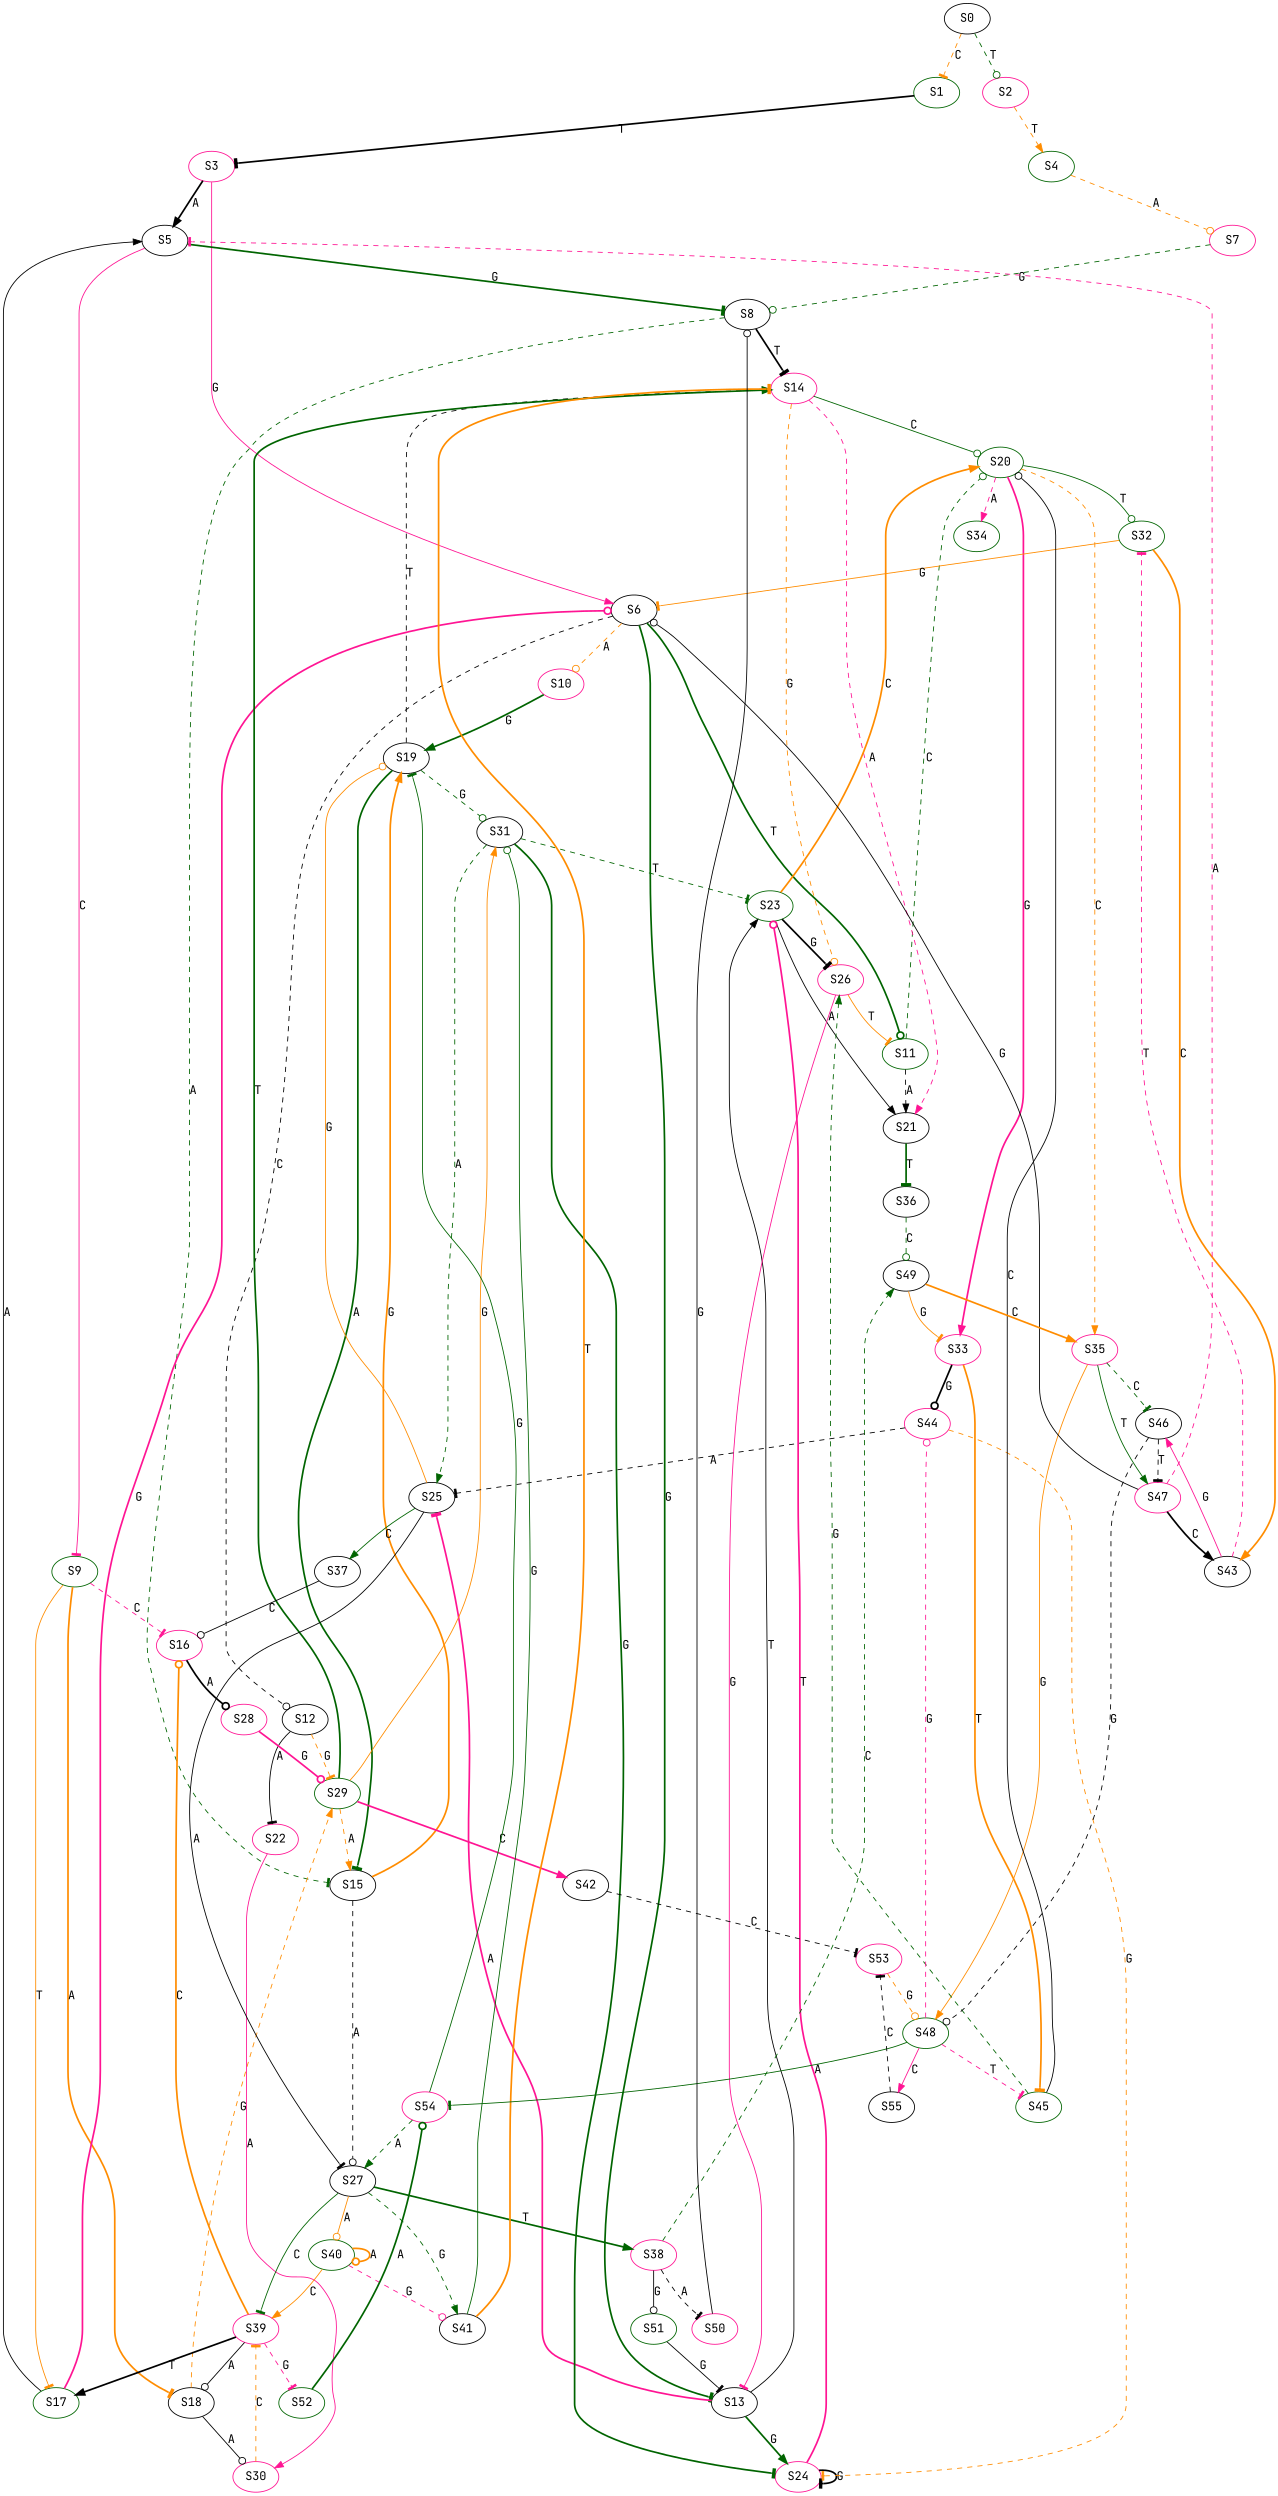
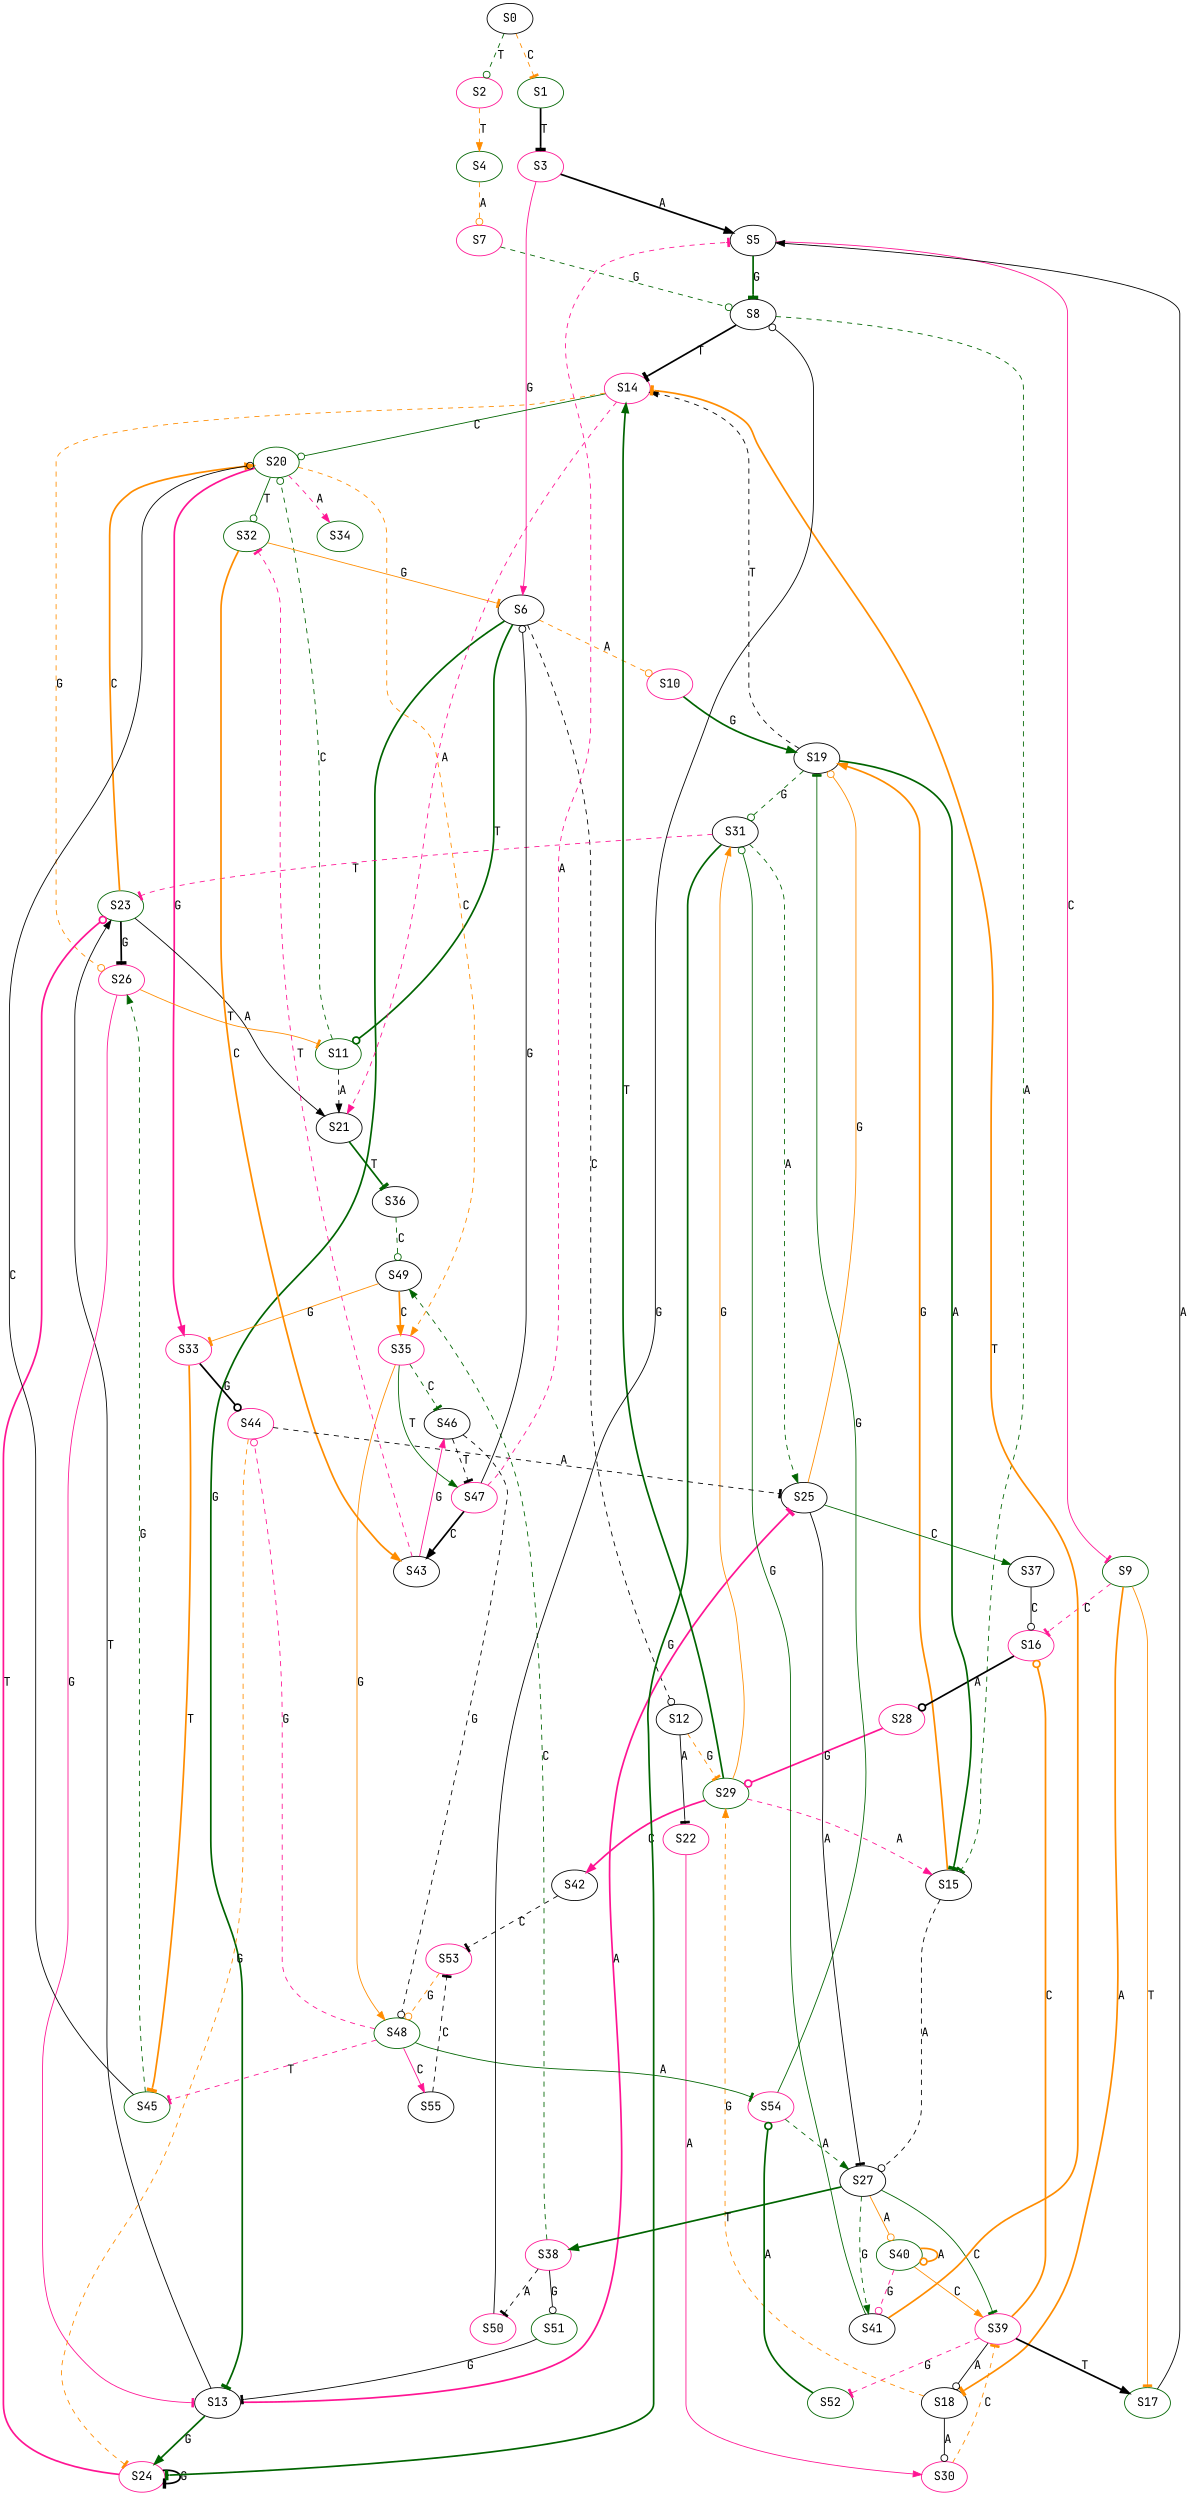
  strict digraph {
    fontname="JetBrains Mono"
    node [color=black fontname="JetBrains Mono"]
    edge [arrowhead=tee color=black fontname="JetBrains Mono" style=dashed]
    S1 [color=darkgreen]
    S0
    S2 [color=deeppink]
    S3 [color=deeppink]
    S4 [color=darkgreen]
    S5
    S6
    S7 [color=deeppink]
    S8
    S9 [color=darkgreen]
    S10 [color=deeppink]
    S11 [color=darkgreen]
    S12
    S13
    S14 [color=deeppink]
    S15
    S16 [color=deeppink]
    S17 [color=darkgreen]
    S18
    S19
    S20 [color=darkgreen]
    S21
    S22 [color=deeppink]
    S29 [color=darkgreen]
    S23 [color=darkgreen]
    S24 [color=deeppink]
    S25
    S26 [color=deeppink]
    S27
    S28 [color=deeppink]
    S30 [color=deeppink]
    S31
    S32 [color=darkgreen]
    S33 [color=deeppink]
    S34 [color=darkgreen]
    S35 [color=deeppink]
    S36
    S37
    S38 [color=deeppink]
    S39 [color=deeppink]
    S40 [color=darkgreen]
    S41
    S42
    S43
    S44 [color=deeppink]
    S45 [color=darkgreen]
    S46
    S47 [color=deeppink]
    S48 [color=darkgreen]
    S49
    S50 [color=deeppink]
    S51 [color=darkgreen]
    S52 [color=darkgreen]
    S53 [color=deeppink]
    S54 [color=deeppink]
    S55
    S1 -> S3 [label=T style=bold]
    S0 -> S1 [color=darkorange label=C]
    S0 -> S2 [arrowhead=odot color=darkgreen label=T]
    S2 -> S4 [arrowhead=normal color=darkorange label=T]
    S3 -> S5 [arrowhead=normal label=A style=bold]
    S3 -> S6 [arrowhead=normal color=deeppink label=G style=solid]
    S4 -> S7 [arrowhead=odot color=darkorange label=A]
    S5 -> S8 [color=darkgreen label=G style=bold]
    S5 -> S9 [color=deeppink label=C style=solid]
    S6 -> S10 [arrowhead=odot color=darkorange label=A]
    S6 -> S11 [arrowhead=odot color=darkgreen label=T style=bold]
    S6 -> S12 [arrowhead=odot label=C]
    S6 -> S13 [color=darkgreen label=G style=bold]
    S7 -> S8 [arrowhead=odot color=darkgreen label=G]
    S8 -> S14 [label=T style=bold]
    S8 -> S15 [color=darkgreen label=A]
    S9 -> S16 [color=deeppink label=C]
    S9 -> S17 [color=darkorange label=T style=solid]
    S9 -> S18 [color=darkorange label=A style=bold]
    S10 -> S19 [arrowhead=normal color=darkgreen label=G style=bold]
    S11 -> S20 [arrowhead=odot color=darkgreen label=C]
    S11 -> S21 [arrowhead=normal label=A]
    S12 -> S22 [label=A style=solid]
    S12 -> S29 [color=darkorange label=G]
    S13 -> S23 [arrowhead=normal label=T style=solid]
    S13 -> S24 [arrowhead=normal color=darkgreen label=G style=bold]
    S13 -> S25 [color=deeppink label=A style=bold]
    S14 -> S20 [arrowhead=odot color=darkgreen label=C style=solid]
    S14 -> S21 [arrowhead=normal color=deeppink label=A]
    S14 -> S26 [arrowhead=odot color=darkorange label=G]
    S15 -> S19 [arrowhead=normal color=darkorange label=G style=bold]
    S15 -> S27 [arrowhead=odot label=A]
    S16 -> S28 [arrowhead=odot label=A style=bold]
    S17 -> S5 [arrowhead=normal label=A style=solid]
-   S17 -> S6 [arrowhead=odot color=deeppink label=G style=bold]
    S18 -> S29 [arrowhead=normal color=darkorange label=G]
    S18 -> S30 [arrowhead=odot label=A style=solid]
    S19 -> S14 [arrowhead=normal label=T]
    S19 -> S15 [color=darkgreen label=A style=bold]
    S19 -> S31 [arrowhead=odot color=darkgreen label=G]
    S20 -> S32 [arrowhead=odot color=darkgreen label=T style=solid]
    S20 -> S33 [arrowhead=normal color=deeppink label=G style=bold]
    S20 -> S34 [arrowhead=normal color=deeppink label=A]
    S20 -> S35 [arrowhead=normal color=darkorange label=C]
    S21 -> S36 [color=darkgreen label=T style=bold]
    S22 -> S30 [arrowhead=normal color=deeppink label=A style=solid]
    S29 -> S14 [arrowhead=normal color=darkgreen label=T style=bold]
-   S29 -> S15 [arrowhead=normal color=darkorange label=A]
+   S29 -> S15 [arrowhead=normal color=deeppink label=A]
    S29 -> S31 [arrowhead=normal color=darkorange label=G style=solid]
    S29 -> S42 [arrowhead=normal color=deeppink label=C style=bold]
    S23 -> S20 [arrowhead=normal color=darkorange label=C style=bold]
    S23 -> S21 [arrowhead=normal label=A style=solid]
    S23 -> S26 [label=G style=bold]
    S24 -> S23 [arrowhead=odot color=deeppink label=T style=bold]
    S24 -> S24 [label=G style=bold]
    S25 -> S19 [arrowhead=odot color=darkorange label=G style=solid]
    S25 -> S27 [label=A style=solid]
    S25 -> S37 [arrowhead=normal color=darkgreen label=C style=solid]
    S26 -> S11 [color=darkorange label=T style=solid]
    S26 -> S13 [color=deeppink label=G style=solid]
    S27 -> S38 [arrowhead=normal color=darkgreen label=T style=bold]
    S27 -> S39 [color=darkgreen label=C style=solid]
    S27 -> S40 [arrowhead=odot color=darkorange label=A style=solid]
    S27 -> S41 [arrowhead=normal color=darkgreen label=G]
    S28 -> S29 [arrowhead=odot color=deeppink label=G style=bold]
    S30 -> S39 [color=darkorange label=C]
-   S31 -> S23 [color=darkgreen label=T]
+   S31 -> S23 [color=deeppink label=T]
    S31 -> S24 [color=darkgreen label=G style=bold]
    S31 -> S25 [arrowhead=normal color=darkgreen label=A]
    S32 -> S6 [color=darkorange label=G style=solid]
    S32 -> S43 [arrowhead=normal color=darkorange label=C style=bold]
    S33 -> S44 [arrowhead=odot label=G style=bold]
    S33 -> S45 [color=darkorange label=T style=bold]
    S35 -> S46 [color=darkgreen label=C]
    S35 -> S47 [arrowhead=normal color=darkgreen label=T style=solid]
    S35 -> S48 [arrowhead=normal color=darkorange label=G style=solid]
    S36 -> S49 [arrowhead=odot color=darkgreen label=C]
    S37 -> S16 [arrowhead=odot label=C style=solid]
    S38 -> S49 [arrowhead=normal color=darkgreen label=C]
    S38 -> S50 [label=A]
    S38 -> S51 [arrowhead=odot label=G style=solid]
    S39 -> S16 [arrowhead=odot color=darkorange label=C style=bold]
    S39 -> S17 [arrowhead=normal label=T style=bold]
    S39 -> S18 [arrowhead=odot label=A style=solid]
    S39 -> S52 [color=deeppink label=G]
    S40 -> S39 [arrowhead=normal color=darkorange label=C style=solid]
    S40 -> S40 [arrowhead=odot color=darkorange label=A style=bold]
    S40 -> S41 [arrowhead=odot color=deeppink label=G]
    S41 -> S14 [color=darkorange label=T style=bold]
    S41 -> S31 [arrowhead=odot color=darkgreen label=G style=solid]
    S42 -> S53 [label=C]
    S43 -> S32 [color=deeppink label=T]
    S43 -> S46 [arrowhead=normal color=deeppink label=G style=solid]
    S44 -> S24 [color=darkorange label=G]
    S44 -> S25 [label=A]
    S45 -> S20 [arrowhead=odot label=C style=solid]
    S45 -> S26 [arrowhead=normal color=darkgreen label=G]
    S46 -> S47 [label=T]
    S46 -> S48 [arrowhead=odot label=G]
    S47 -> S5 [color=deeppink label=A]
    S47 -> S6 [arrowhead=odot label=G style=solid]
    S47 -> S43 [arrowhead=normal label=C style=bold]
    S48 -> S44 [arrowhead=odot color=deeppink label=G]
    S48 -> S45 [color=deeppink label=T]
    S48 -> S54 [color=darkgreen label=A style=solid]
    S48 -> S55 [arrowhead=normal color=deeppink label=C style=solid]
    S49 -> S33 [color=darkorange label=G style=solid]
    S49 -> S35 [arrowhead=normal color=darkorange label=C style=bold]
    S50 -> S8 [arrowhead=odot label=G style=solid]
    S51 -> S13 [label=G style=solid]
    S52 -> S54 [arrowhead=odot color=darkgreen label=A style=bold]
    S53 -> S48 [arrowhead=odot color=darkorange label=G]
    S54 -> S19 [color=darkgreen label=G style=solid]
    S54 -> S27 [arrowhead=normal color=darkgreen label=A]
    S55 -> S53 [label=C]
  }
